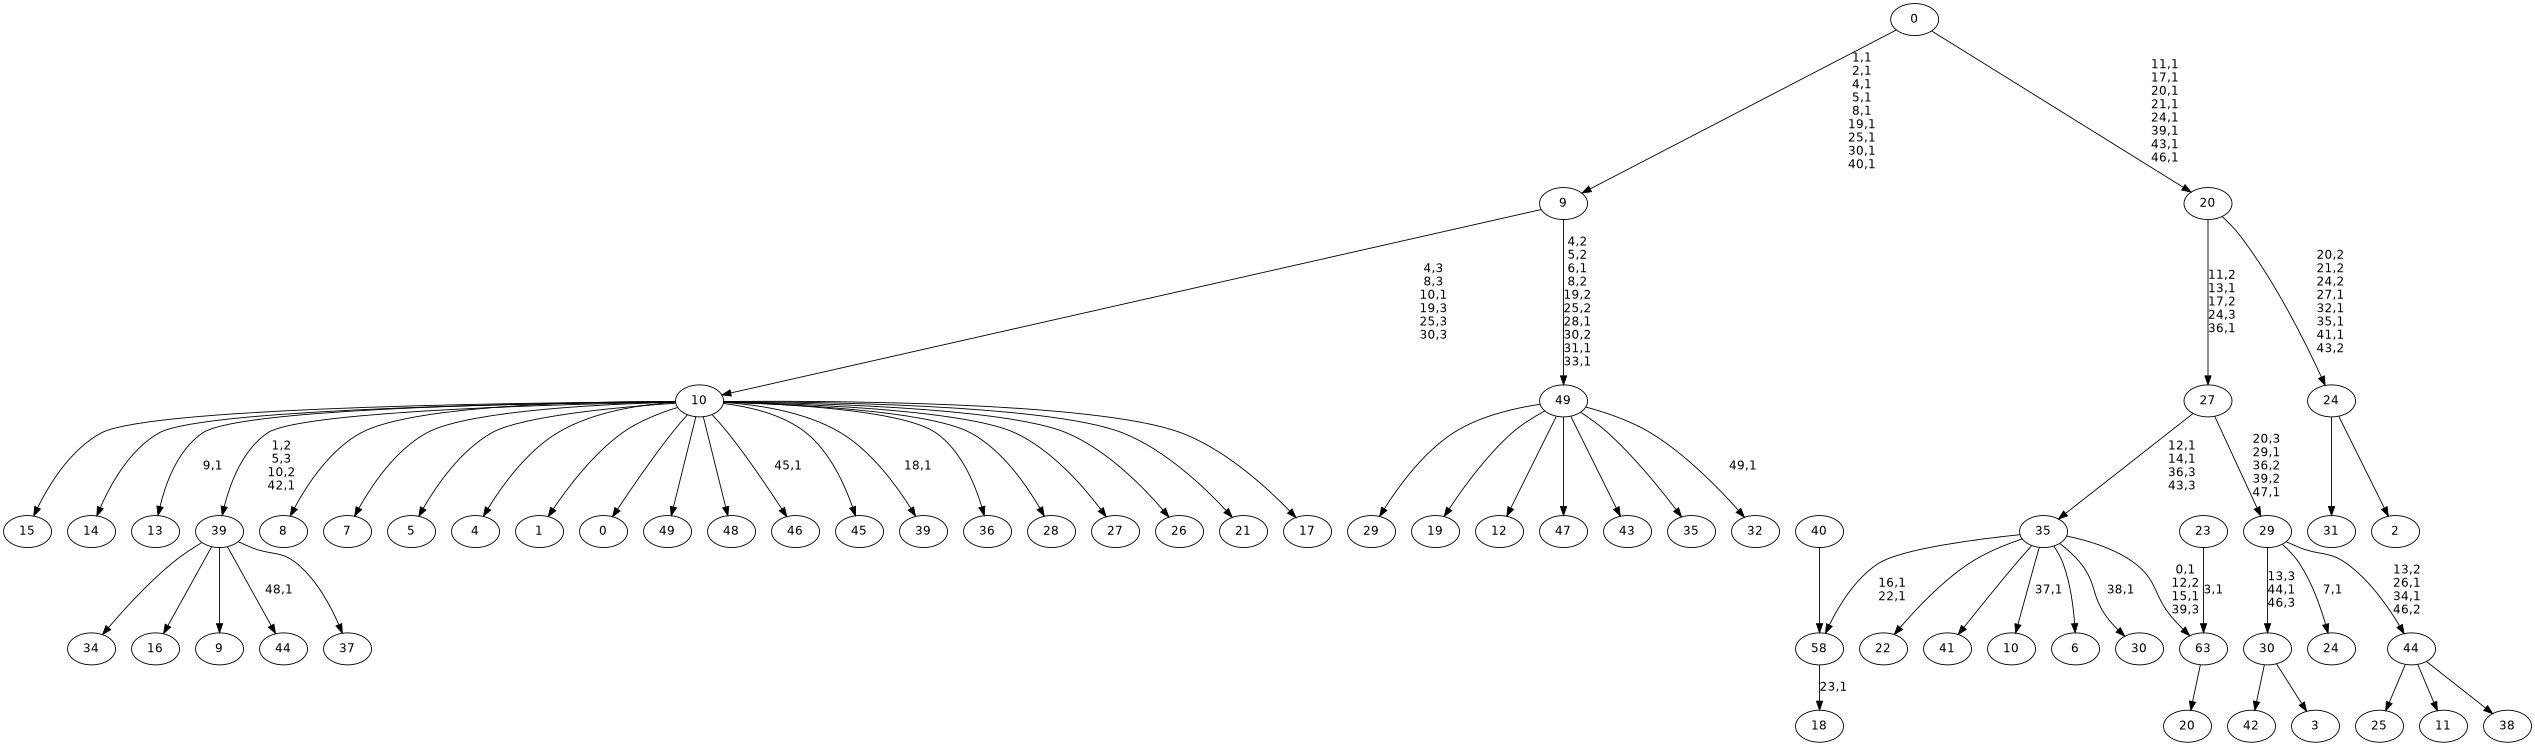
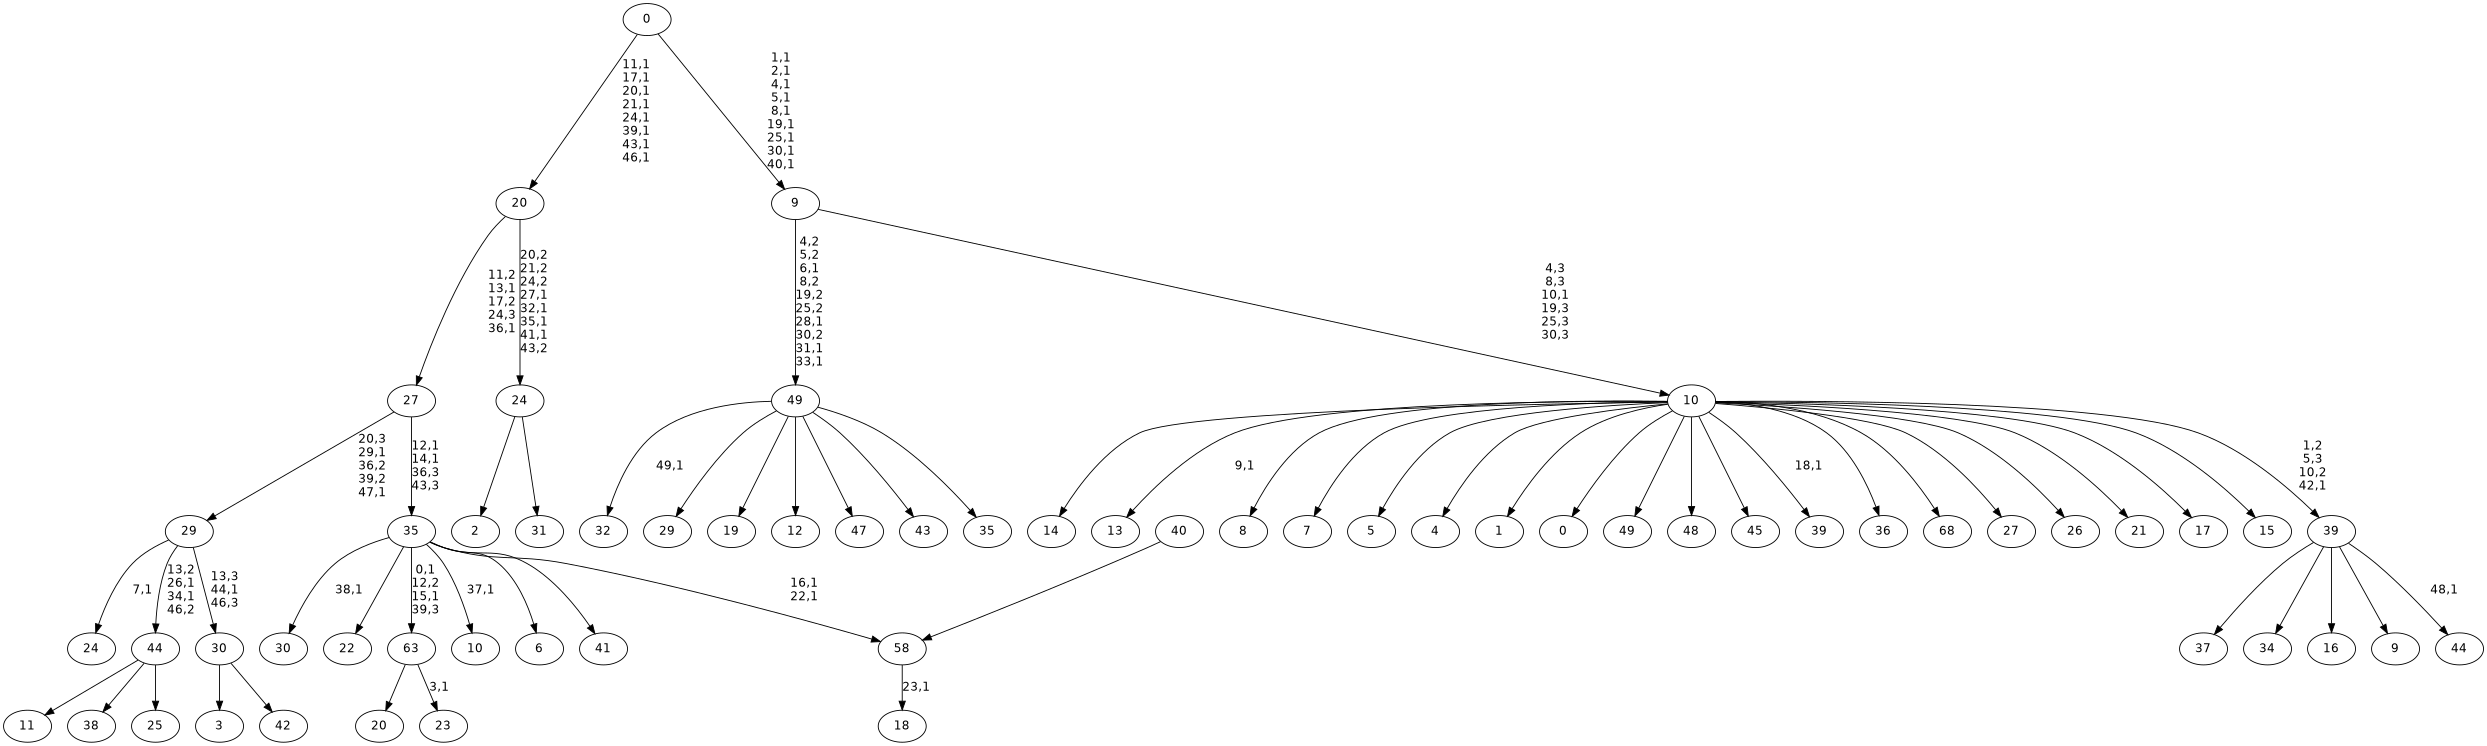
  digraph {
    fontname="DejaVu Sans"
    node [fontname="DejaVu Sans"]
    edge [fontname="DejaVu Sans"]
    n1 [label=49]
    n2 [label=48]
    n3 [label=47]
-   n4 [label=46]
    n5 [label=45]
    n6 [label=44]
    n7 [label=43]
    n8 [label=42]
    n9 [label=41]
    n10 [label=40]
    58
    n12 [label=39]
    n13 [label=38]
    n14 [label=37]
    n15 [label=36]
    n16 [label=35]
    n17 [label=34]
    n18 [label=32]
    n19 [label=31]
    n20 [label=30]
    n21 [label=29]
-   n22 [label=28]
+   n22 [label=68]
    n23 [label=27]
    n24 [label=26]
    n25 [label=25]
    n26 [label=24]
    n27 [label=23]
    n28 [label=22]
    n29 [label=21]
    n30 [label=20]
    63
    n32 [label=19]
    n33 [label=18]
    n34 [label=17]
    n35 [label=16]
    n36 [label=15]
    n37 [label=14]
    n38 [label=13]
    n39 [label=12]
    49
    n41 [label=11]
    44
    n43 [label=10]
    n44 [label=9]
    39
    n46 [label=8]
    n47 [label=7]
    n48 [label=6]
    35
    n50 [label=5]
    n51 [label=4]
    n52 [label=3]
    30
    29
    27
    n56 [label=2]
    24
    20
    n59 [label=1]
    n60 [label=0]
    10
    9
    0
    n10 -> 58
    58 -> n33 [label="23,1"]
-   n27 -> 63 [label="3,1"]
+   63 -> n27 [label="3,1"]
    63 -> n30
    49 -> n3
    49 -> n7
    49 -> n16
    49 -> n18 [label="49,1"]
    49 -> n21
    49 -> n32
    49 -> n39
    44 -> n13
    44 -> n25
    44 -> n41
    39 -> n6 [label="48,1"]
    39 -> n14
    39 -> n17
    39 -> n35
    39 -> n44
    35 -> n9
    35 -> 58 [label="16,1\n22,1"]
    35 -> n20 [label="38,1"]
    35 -> n28
    35 -> 63 [label="0,1\n12,2\n15,1\n39,3"]
    35 -> n43 [label="37,1"]
    35 -> n48
    30 -> n8
    30 -> n52
    29 -> n26 [label="7,1"]
    29 -> 44 [label="13,2\n26,1\n34,1\n46,2"]
    29 -> 30 [label="13,3\n44,1\n46,3"]
    27 -> 35 [label="12,1\n14,1\n36,3\n43,3"]
    27 -> 29 [label="20,3\n29,1\n36,2\n39,2\n47,1"]
    24 -> n19
    24 -> n56
    20 -> 27 [label="11,2\n13,1\n17,2\n24,3\n36,1"]
    20 -> 24 [label="20,2\n21,2\n24,2\n27,1\n32,1\n35,1\n41,1\n43,2"]
    10 -> n1
    10 -> n2
-   10 -> n4 [label="45,1"]
    10 -> n5
    10 -> n12 [label="18,1"]
    10 -> n15
    10 -> n22
    10 -> n23
    10 -> n24
    10 -> n29
    10 -> n34
    10 -> n36
    10 -> n37
    10 -> n38 [label="9,1"]
    10 -> 39 [label="1,2\n5,3\n10,2\n42,1"]
    10 -> n46
    10 -> n47
    10 -> n50
    10 -> n51
    10 -> n59
    10 -> n60
    9 -> 49 [label="4,2\n5,2\n6,1\n8,2\n19,2\n25,2\n28,1\n30,2\n31,1\n33,1"]
    9 -> 10 [label="4,3\n8,3\n10,1\n19,3\n25,3\n30,3"]
    0 -> 20 [label="11,1\n17,1\n20,1\n21,1\n24,1\n39,1\n43,1\n46,1"]
    0 -> 9 [label="1,1\n2,1\n4,1\n5,1\n8,1\n19,1\n25,1\n30,1\n40,1"]
  }
